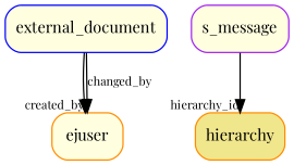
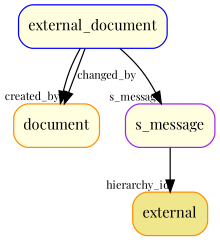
  digraph {
    fontname="Playfair Display"
    node [color=darkorange fillcolor=lightyellow fontname="Playfair Display" fontsize=12 shape=box style="rounded, filled,filled"]
    edge [fontname="Playfair Display" fontsize=9]
    external_document [color=blue]
-   ejuser
+   ejuser [label=document]
    s_message [color=purple]
-   hierarchy [fillcolor=khaki]
+   hierarchy [fillcolor=khaki label=external]
    external_document -> ejuser [headlabel=created_by]
    external_document -> ejuser [label=changed_by]
+   external_document -> s_message [headlabel=s_message]
    s_message -> hierarchy [headlabel=hierarchy_id]
  }
